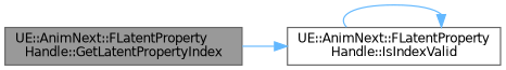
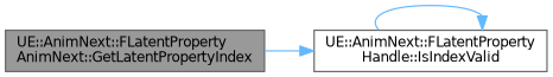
  digraph {
    rankdir=LR
    node [fontname=Helvetica fontsize=10 shape=box style=filled]
    edge [color=steelblue1 fontname=Helvetica fontsize=10 labelfontname=Helvetica labelfontsize=10 style=solid]
-   n1 [color=gray40 fillcolor=grey60 fontcolor=black height=0.2 label="UE::AnimNext::FLatentProperty\lHandle::GetLatentPropertyIndex" width=0.4]
+   n1 [color=gray40 fillcolor=grey60 fontcolor=black height=0.2 label="UE::AnimNext::FLatentProperty\lAnimNext::GetLatentPropertyIndex" width=0.4]
    n2 [color=grey40 fillcolor=white height=0.2 label="UE::AnimNext::FLatentProperty\lHandle::IsIndexValid" width=0.4]
    n1 -> n2
    n2 -> n2
  }
